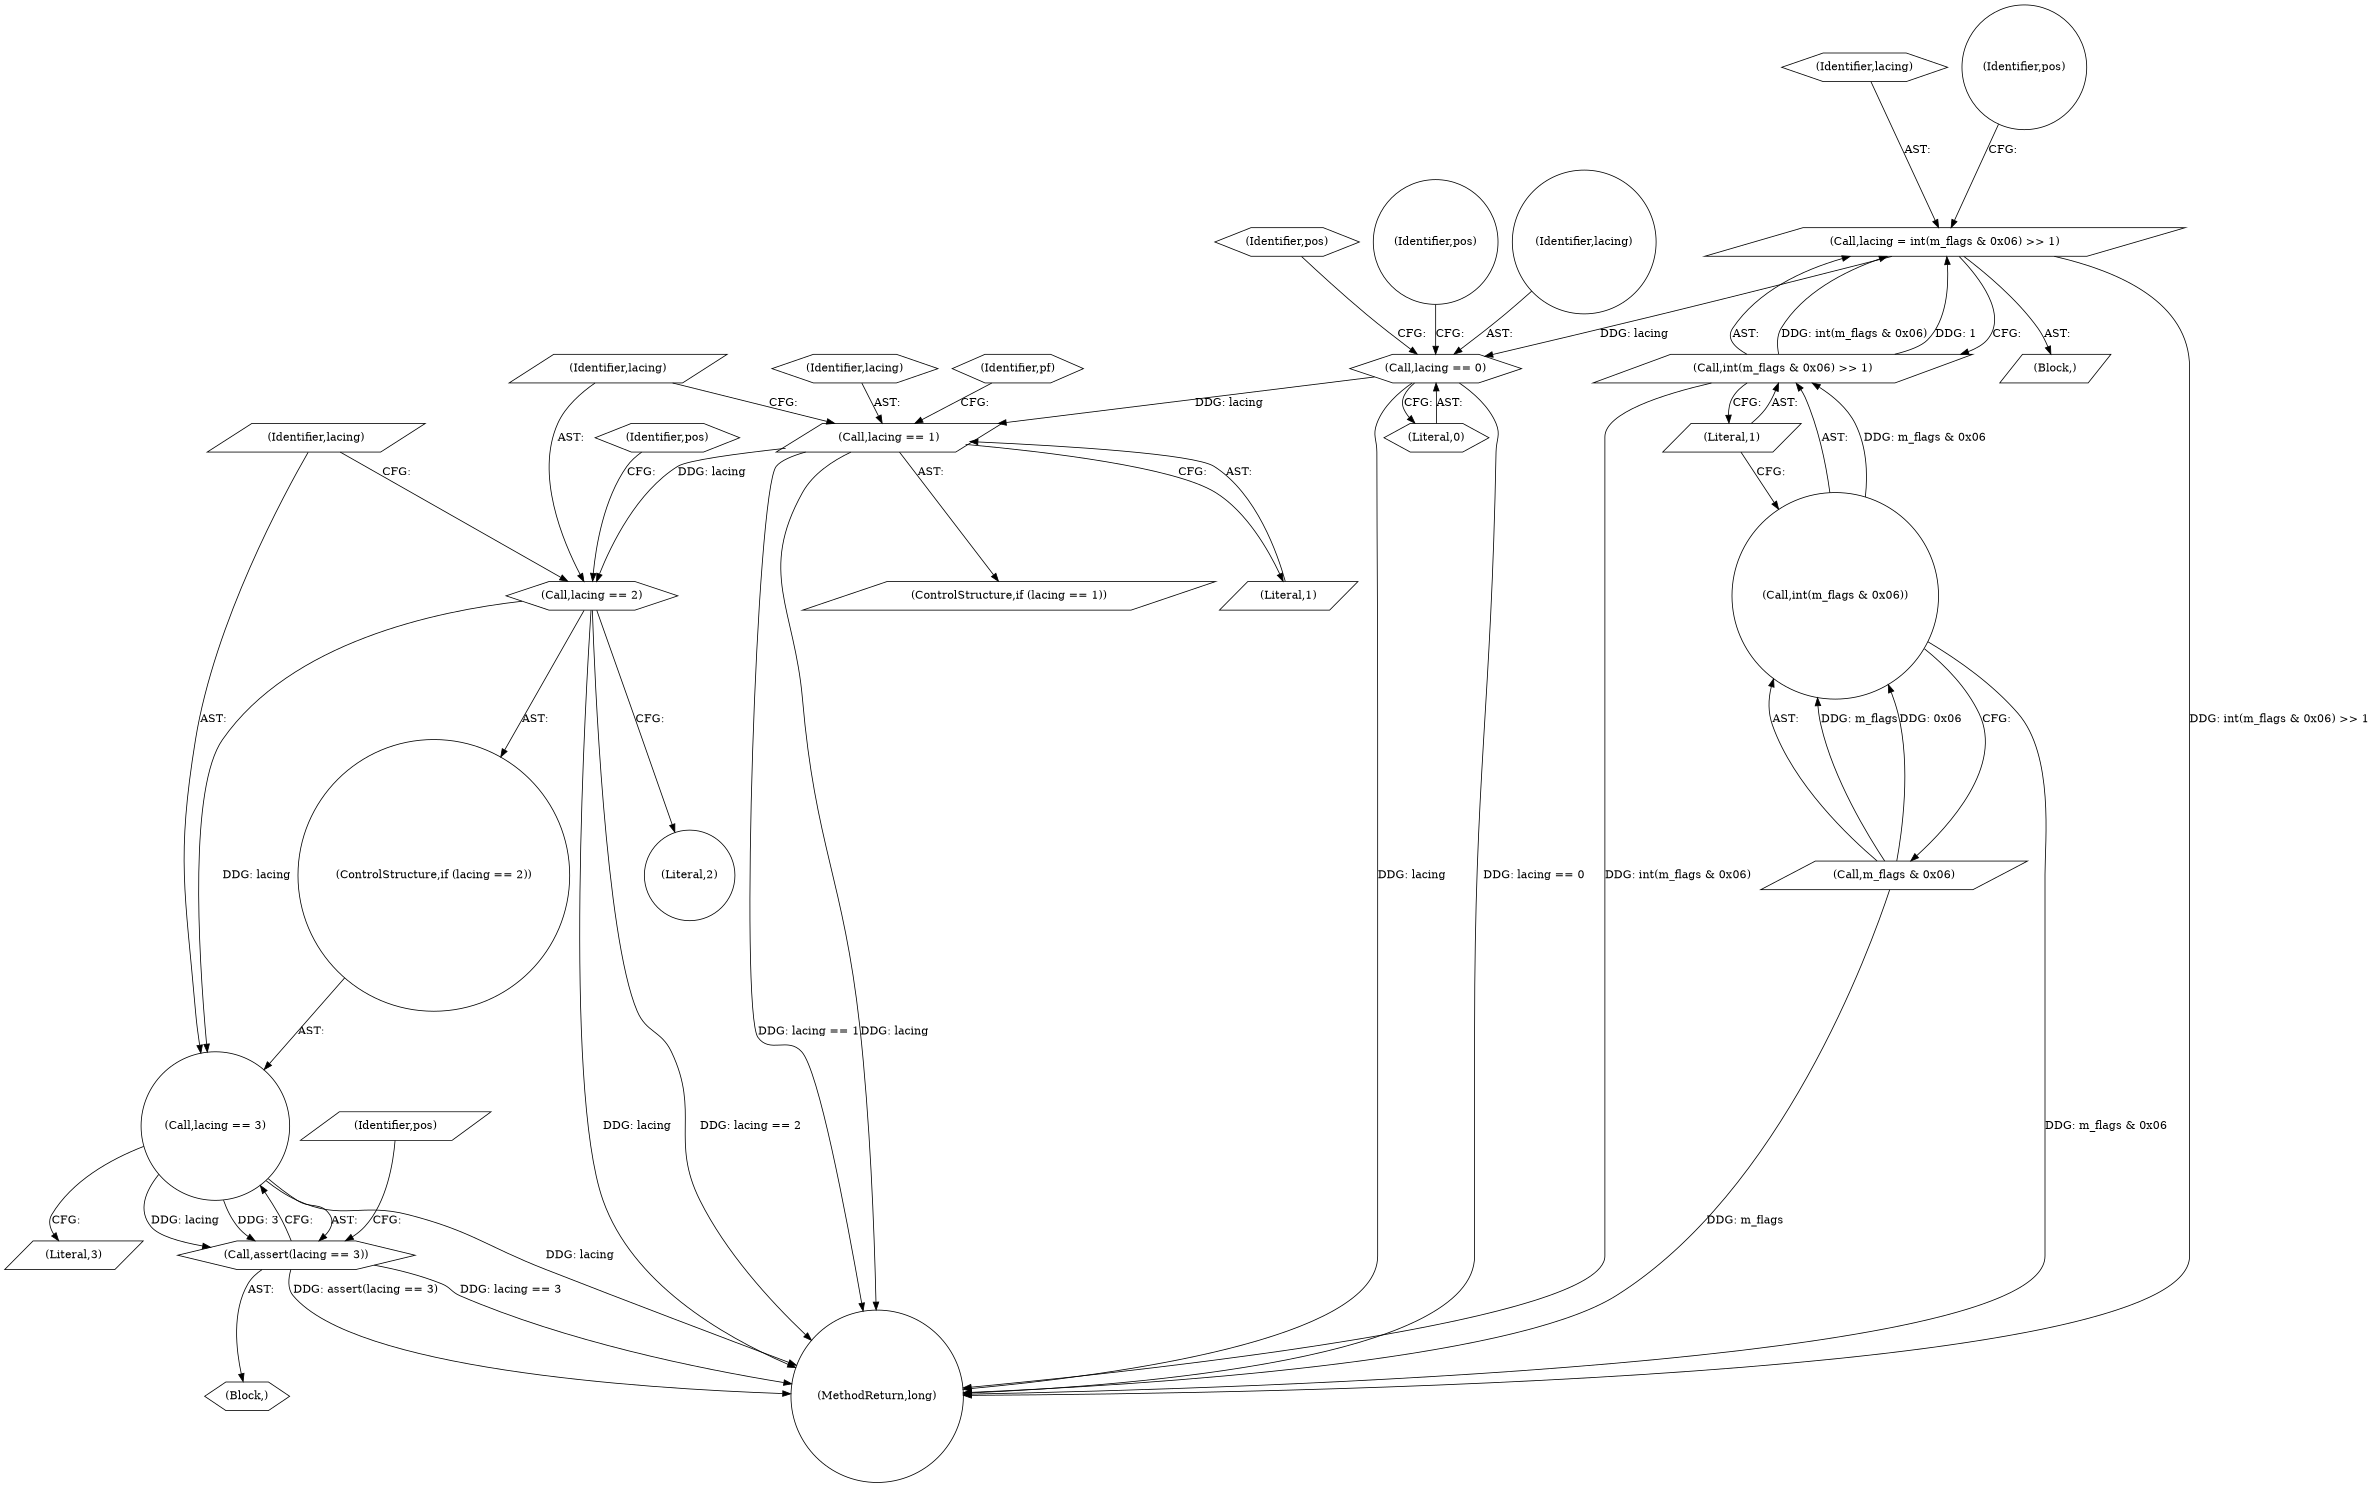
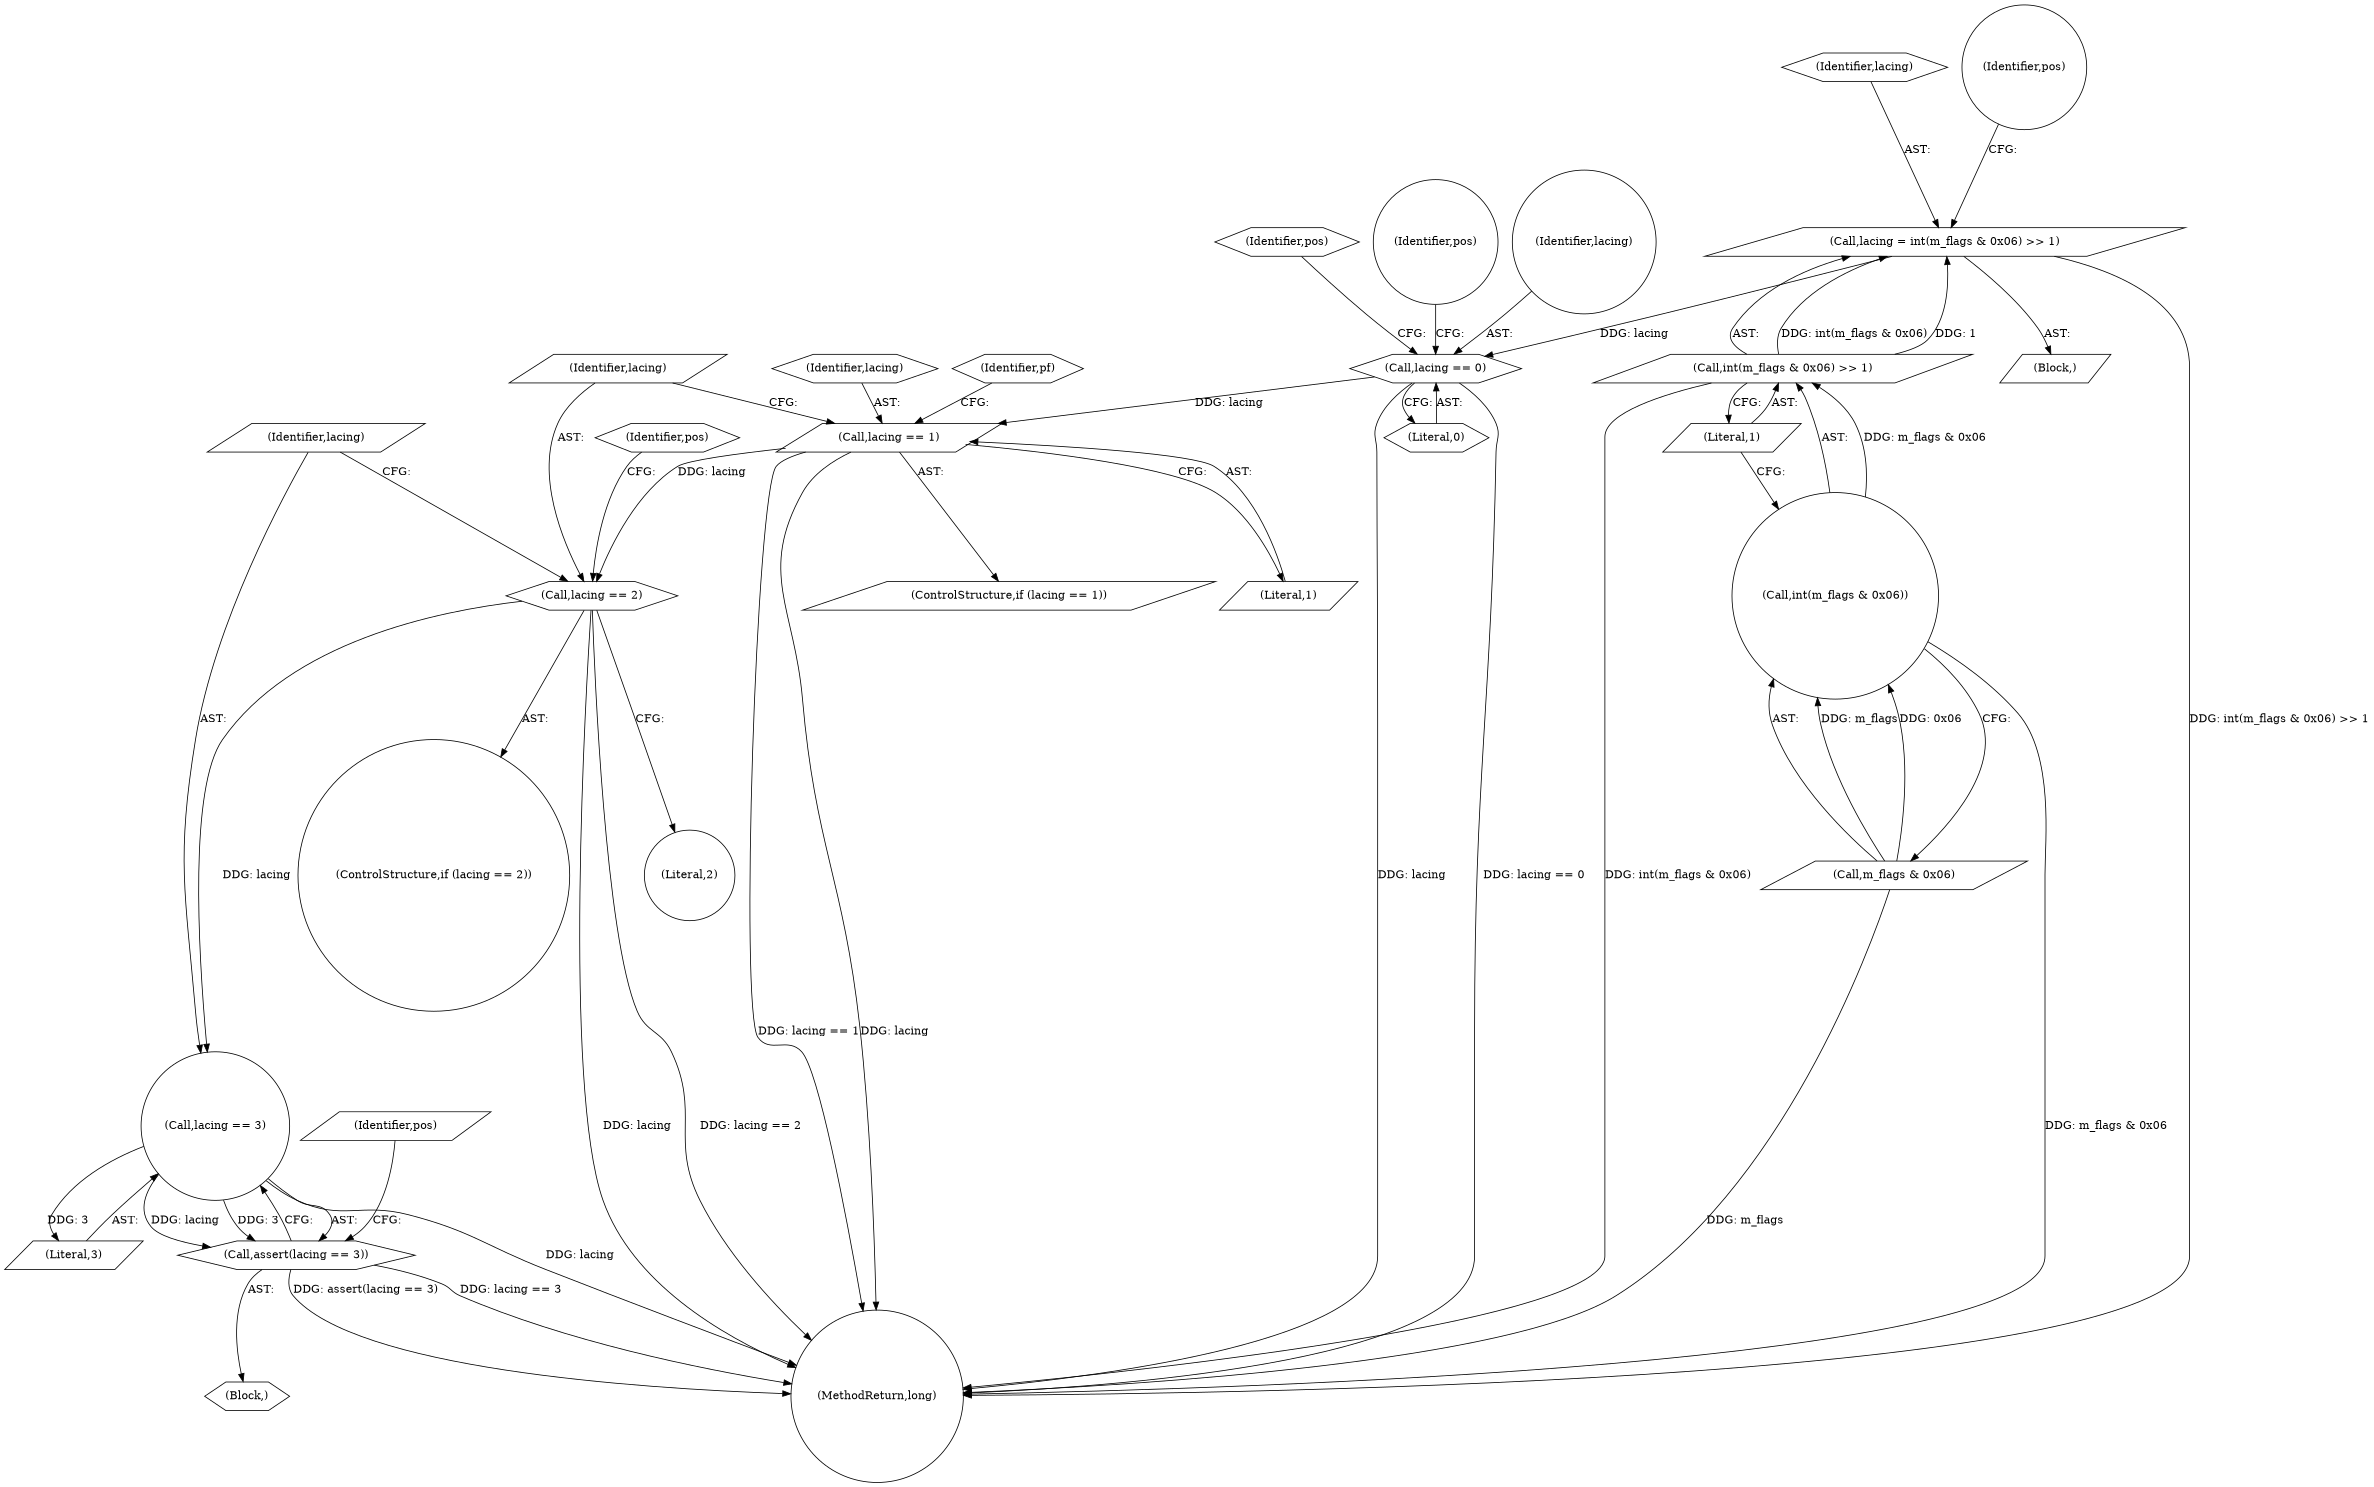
  digraph {
    node [shape=parallelogram]
    n1 [label="(Call,lacing == 3)" shape=circle]
    n2 [label="(Call,assert(lacing == 3))" shape=hexagon]
    n3 [label="(MethodReturn,long)" shape=circle]
    n4 [label="(Literal,3)"]
    n5 [label="(Block,)" shape=hexagon]
    n6 [label="(Call,lacing == 2)" shape=hexagon]
    n7 [label="(Literal,2)" shape=circle]
    n8 [label="(ControlStructure,if (lacing == 2))" shape=circle]
    n9 [label="(Call,lacing == 1)"]
    n10 [label="(ControlStructure,if (lacing == 1))"]
    n11 [label="(Literal,1)"]
    n12 [label="(Call,lacing == 0)" shape=hexagon]
    n13 [label="(Literal,0)" shape=hexagon]
    n14 [label="(Call,lacing = int(m_flags & 0x06) >> 1)"]
    n15 [label="(Call,int(m_flags & 0x06) >> 1)"]
    n16 [label="(Block,)"]
    n17 [label="(Literal,1)"]
    n18 [label="(Call,int(m_flags & 0x06))" shape=circle]
    n19 [label="(Call,m_flags & 0x06)"]
    n20 [label="(Identifier,pos)" shape=hexagon]
    n21 [label="(Identifier,lacing)" shape=hexagon]
    n22 [label="(Identifier,lacing)"]
    n23 [label="(Identifier,pos)" shape=circle]
    n24 [label="(Identifier,lacing)" shape=hexagon]
    n25 [label="(Identifier,pf)" shape=hexagon]
    n26 [label="(Identifier,pos)" shape=hexagon]
    n27 [label="(Identifier,pos)" shape=circle]
    n28 [label="(Identifier,lacing)"]
    n29 [label="(Identifier,pos)"]
    n30 [label="(Identifier,lacing)" shape=circle]
    n1 -> n2 [label="AST: "]
    n1 -> n2 [label="DDG: lacing"]
    n1 -> n2 [label="DDG: 3"]
    n1 -> n3 [label="DDG: lacing"]
-   n1 -> n4 [label="CFG: "]
+   n1 -> n4 [label="DDG: 3"]
    n2 -> n1 [label="CFG: "]
    n2 -> n3 [label="DDG: lacing == 3"]
    n2 -> n3 [label="DDG: assert(lacing == 3)"]
    n2 -> n5 [label="AST: "]
-   n8 -> n1 [label="AST: "]
+   n4 -> n1 [label="AST: "]
    n6 -> n1 [label="DDG: lacing"]
    n6 -> n3 [label="DDG: lacing"]
    n6 -> n3 [label="DDG: lacing == 2"]
    n6 -> n7 [label="CFG: "]
    n6 -> n8 [label="AST: "]
    n9 -> n3 [label="DDG: lacing == 1"]
    n9 -> n3 [label="DDG: lacing"]
    n9 -> n6 [label="DDG: lacing"]
    n9 -> n10 [label="AST: "]
    n9 -> n11 [label="CFG: "]
    n11 -> n9 [label="AST: "]
    n12 -> n3 [label="DDG: lacing"]
    n12 -> n3 [label="DDG: lacing == 0"]
    n12 -> n9 [label="DDG: lacing"]
    n12 -> n13 [label="CFG: "]
    n13 -> n12 [label="AST: "]
    n14 -> n3 [label="DDG: int(m_flags & 0x06) >> 1"]
    n14 -> n12 [label="DDG: lacing"]
-   n14 -> n15 [label="CFG: "]
    n14 -> n16 [label="AST: "]
    n15 -> n3 [label="DDG: int(m_flags & 0x06)"]
    n15 -> n14 [label="AST: "]
    n15 -> n14 [label="DDG: int(m_flags & 0x06)"]
    n15 -> n14 [label="DDG: 1"]
    n15 -> n17 [label="CFG: "]
    n17 -> n15 [label="AST: "]
    n17 -> n18 [label="CFG: "]
    n18 -> n3 [label="DDG: m_flags & 0x06"]
    n18 -> n15 [label="AST: "]
    n18 -> n15 [label="DDG: m_flags & 0x06"]
    n18 -> n19 [label="CFG: "]
    n19 -> n3 [label="DDG: m_flags"]
    n19 -> n18 [label="AST: "]
    n19 -> n18 [label="DDG: m_flags"]
    n19 -> n18 [label="DDG: 0x06"]
    n20 -> n12 [label="CFG: "]
    n21 -> n9 [label="AST: "]
    n22 -> n6 [label="AST: "]
    n22 -> n9 [label="CFG: "]
    n23 -> n12 [label="CFG: "]
    n24 -> n14 [label="AST: "]
    n25 -> n9 [label="CFG: "]
    n26 -> n6 [label="CFG: "]
    n27 -> n14 [label="CFG: "]
    n28 -> n1 [label="AST: "]
    n28 -> n6 [label="CFG: "]
    n29 -> n2 [label="CFG: "]
    n30 -> n12 [label="AST: "]
  }
